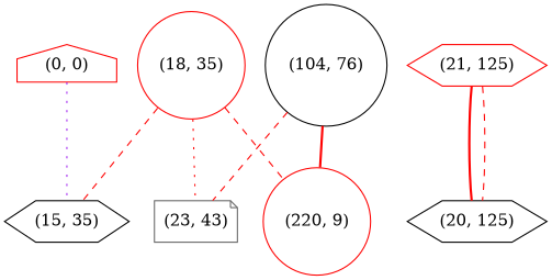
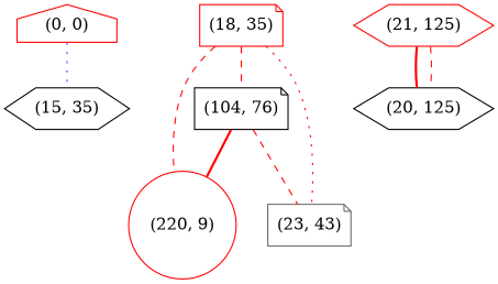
  graph {
    node [color=red shape=hexagon]
    edge [color=red style=dashed weight=1]
    "(0, 0)" [shape=house]
    "(15, 35)" [color=black]
-   "(18, 35)" [shape=circle]
+   "(18, 35)" [shape=note]
    "(220, 9)" [shape=circle]
    "(23, 43)" [color=gray40 shape=note]
-   "(104, 76)" [color=black shape=circle]
+   "(104, 76)" [color=black shape=note]
    "(21, 125)"
    "(20, 125)" [color=black]
    "(0, 0)" -- "(15, 35)" [color=purple style=dotted weight=4]
-   "(18, 35)" -- "(15, 35)"
+   "(18, 35)" -- "(104, 76)"
    "(18, 35)" -- "(220, 9)"
    "(18, 35)" -- "(23, 43)" [style=dotted]
    "(104, 76)" -- "(220, 9)" [style=bold]
    "(104, 76)" -- "(23, 43)"
    "(21, 125)" -- "(20, 125)" [style=bold]
    "(21, 125)" -- "(20, 125)"
  }
